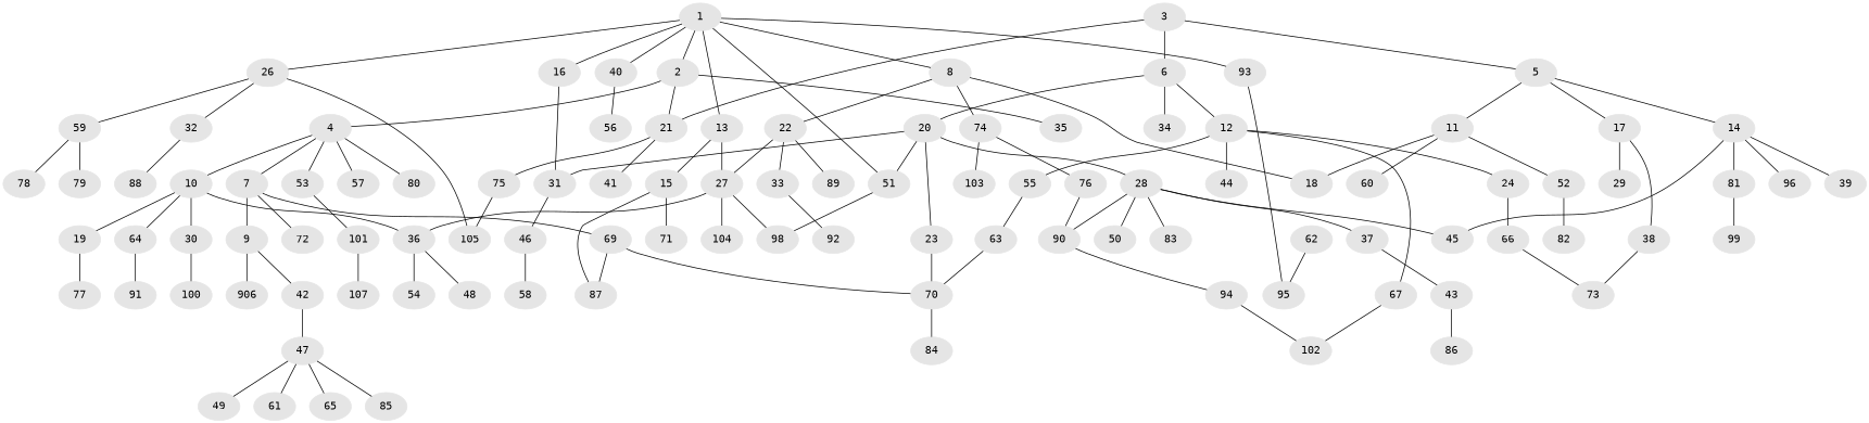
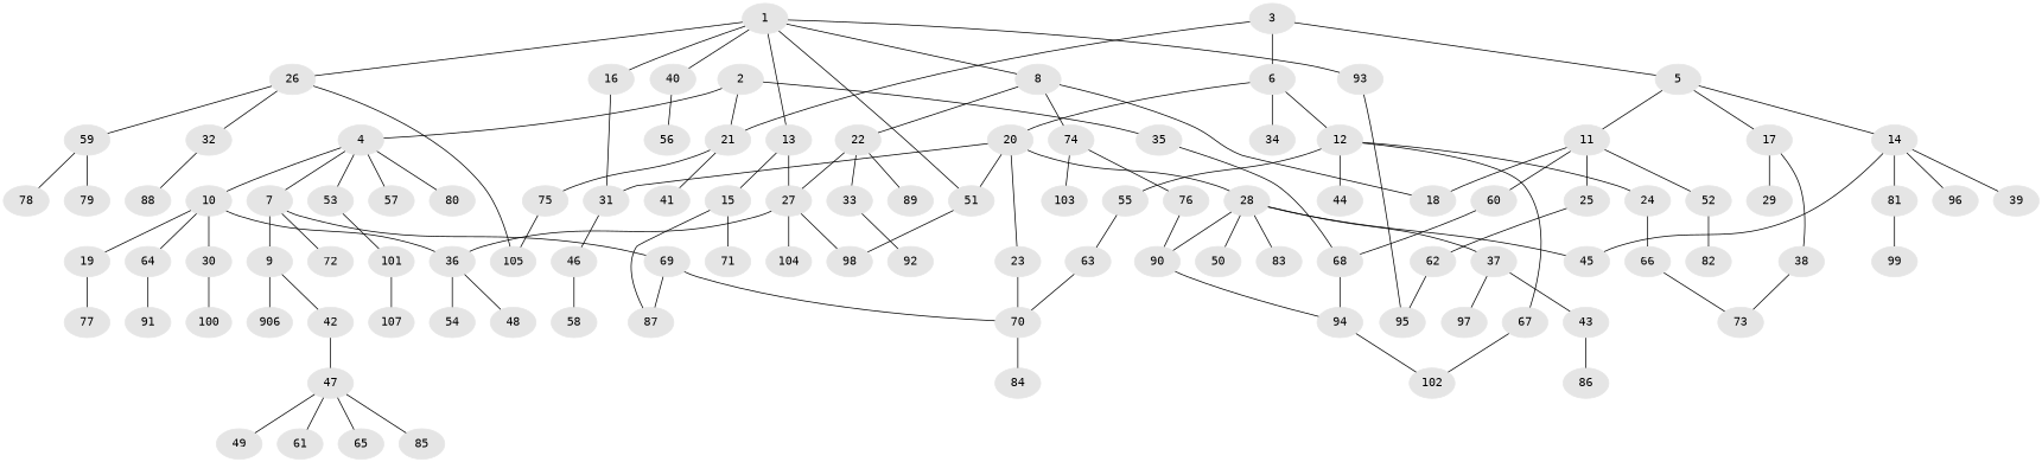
  graph {
    fontname="DejaVu Sans Mono"
    node [color=gray90 fontname="DejaVu Sans Mono" style=filled]
    edge [fontname="DejaVu Sans Mono"]
    1
    2
    8
    13
    16
    26
    40
    51
    93
    4
    21
    35
    3
    5
    6
    18
    22
    74
    15
    27
    31
    32
    59
    105
    56
    98
    95
    7
    10
    53
    57
    80
    41
    75
+   68
    11
    14
    17
    12
    20
    34
    9
    69
    72
    19
    30
    36
    64
    101
+   25
    52
    60
    39
    45
    81
    96
    29
    38
    24
    44
    55
    67
    23
    28
    42
    n66 [label=906]
    87
    70
    33
    89
    76
    103
    47
    77
    100
    48
    54
    91
    62
    82
    66
    63
    102
    71
    104
    99
    46
    73
    37
    50
    83
    90
    92
    84
    88
    78
    79
    43
+   97
    94
    58
    86
    49
    61
    65
    85
    107
-   1 -- 2
    1 -- 8
    1 -- 13
    1 -- 16
    1 -- 26
    1 -- 40
    1 -- 51
    1 -- 93
    2 -- 4
    2 -- 21
    2 -- 35
    8 -- 18
    8 -- 22
    8 -- 74
    13 -- 15
    13 -- 27
    16 -- 31
    26 -- 32
    26 -- 59
    26 -- 105
    40 -- 56
    51 -- 98
    93 -- 95
    4 -- 7
    4 -- 10
    4 -- 53
    4 -- 57
    4 -- 80
    21 -- 41
    21 -- 75
+   35 -- 68
    3 -- 21
    3 -- 5
    3 -- 6
    5 -- 11
    5 -- 14
    5 -- 17
    6 -- 12
    6 -- 20
    6 -- 34
    22 -- 27
    22 -- 33
    22 -- 89
    74 -- 76
    74 -- 103
    15 -- 87
    15 -- 71
    27 -- 98
    27 -- 36
    27 -- 104
    31 -- 46
    32 -- 88
    59 -- 78
    59 -- 79
    7 -- 9
    7 -- 69
    7 -- 72
    10 -- 19
    10 -- 30
    10 -- 36
    10 -- 64
    53 -- 101
    75 -- 105
+   68 -- 94
    11 -- 18
+   11 -- 25
    11 -- 52
    11 -- 60
    14 -- 39
    14 -- 45
    14 -- 81
    14 -- 96
    17 -- 29
    17 -- 38
    12 -- 24
    12 -- 44
    12 -- 55
    12 -- 67
    20 -- 51
    20 -- 31
    20 -- 23
    20 -- 28
    9 -- 42
    9 -- n66
    69 -- 87
    69 -- 70
    19 -- 77
    30 -- 100
    36 -- 48
    36 -- 54
    64 -- 91
    101 -- 107
+   25 -- 62
    52 -- 82
+   60 -- 68
    81 -- 99
    38 -- 73
    24 -- 66
    55 -- 63
    67 -- 102
    23 -- 70
    28 -- 45
    28 -- 37
    28 -- 50
    28 -- 83
    28 -- 90
    42 -- 47
    70 -- 84
    33 -- 92
    76 -- 90
    47 -- 49
    47 -- 61
    47 -- 65
    47 -- 85
    62 -- 95
    66 -- 73
    63 -- 70
    46 -- 58
    37 -- 43
+   37 -- 97
    90 -- 94
    43 -- 86
    94 -- 102
  }
